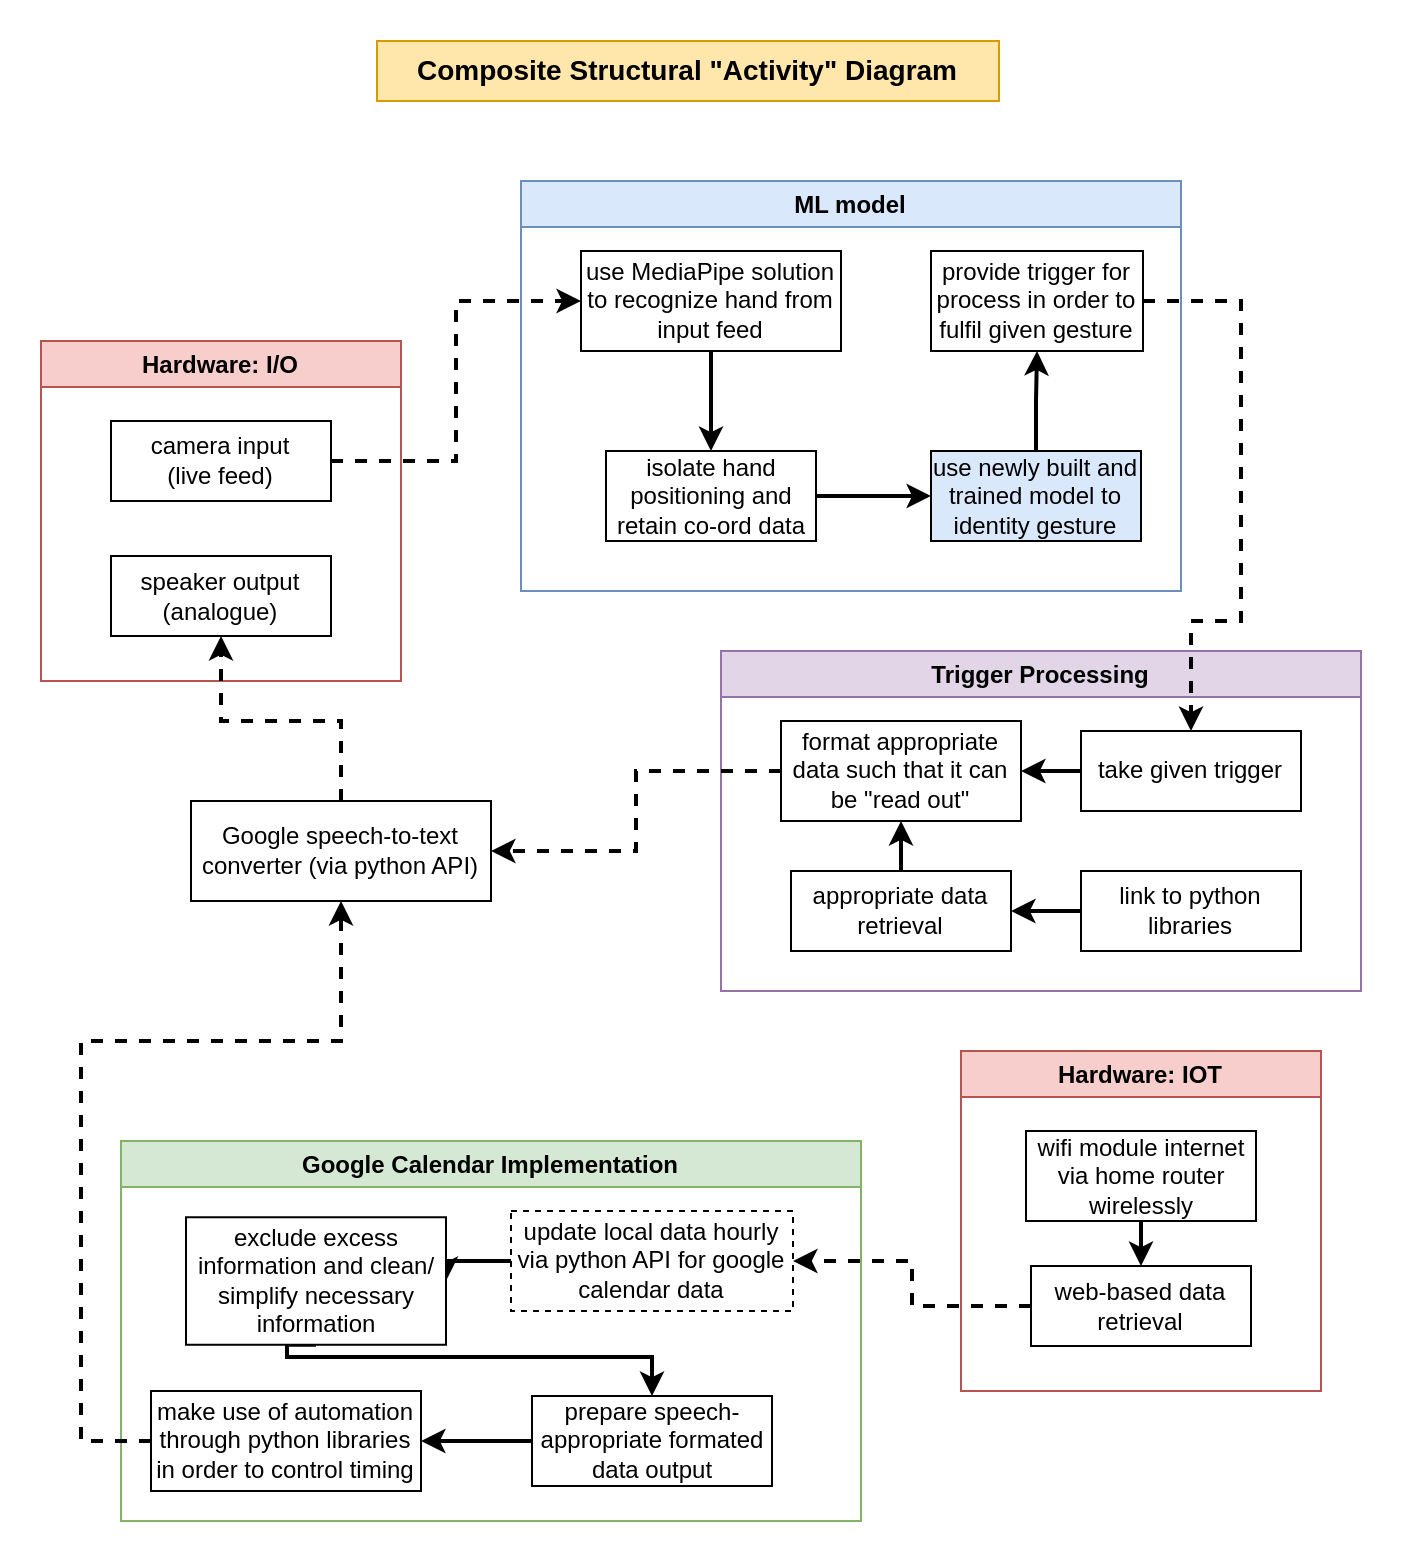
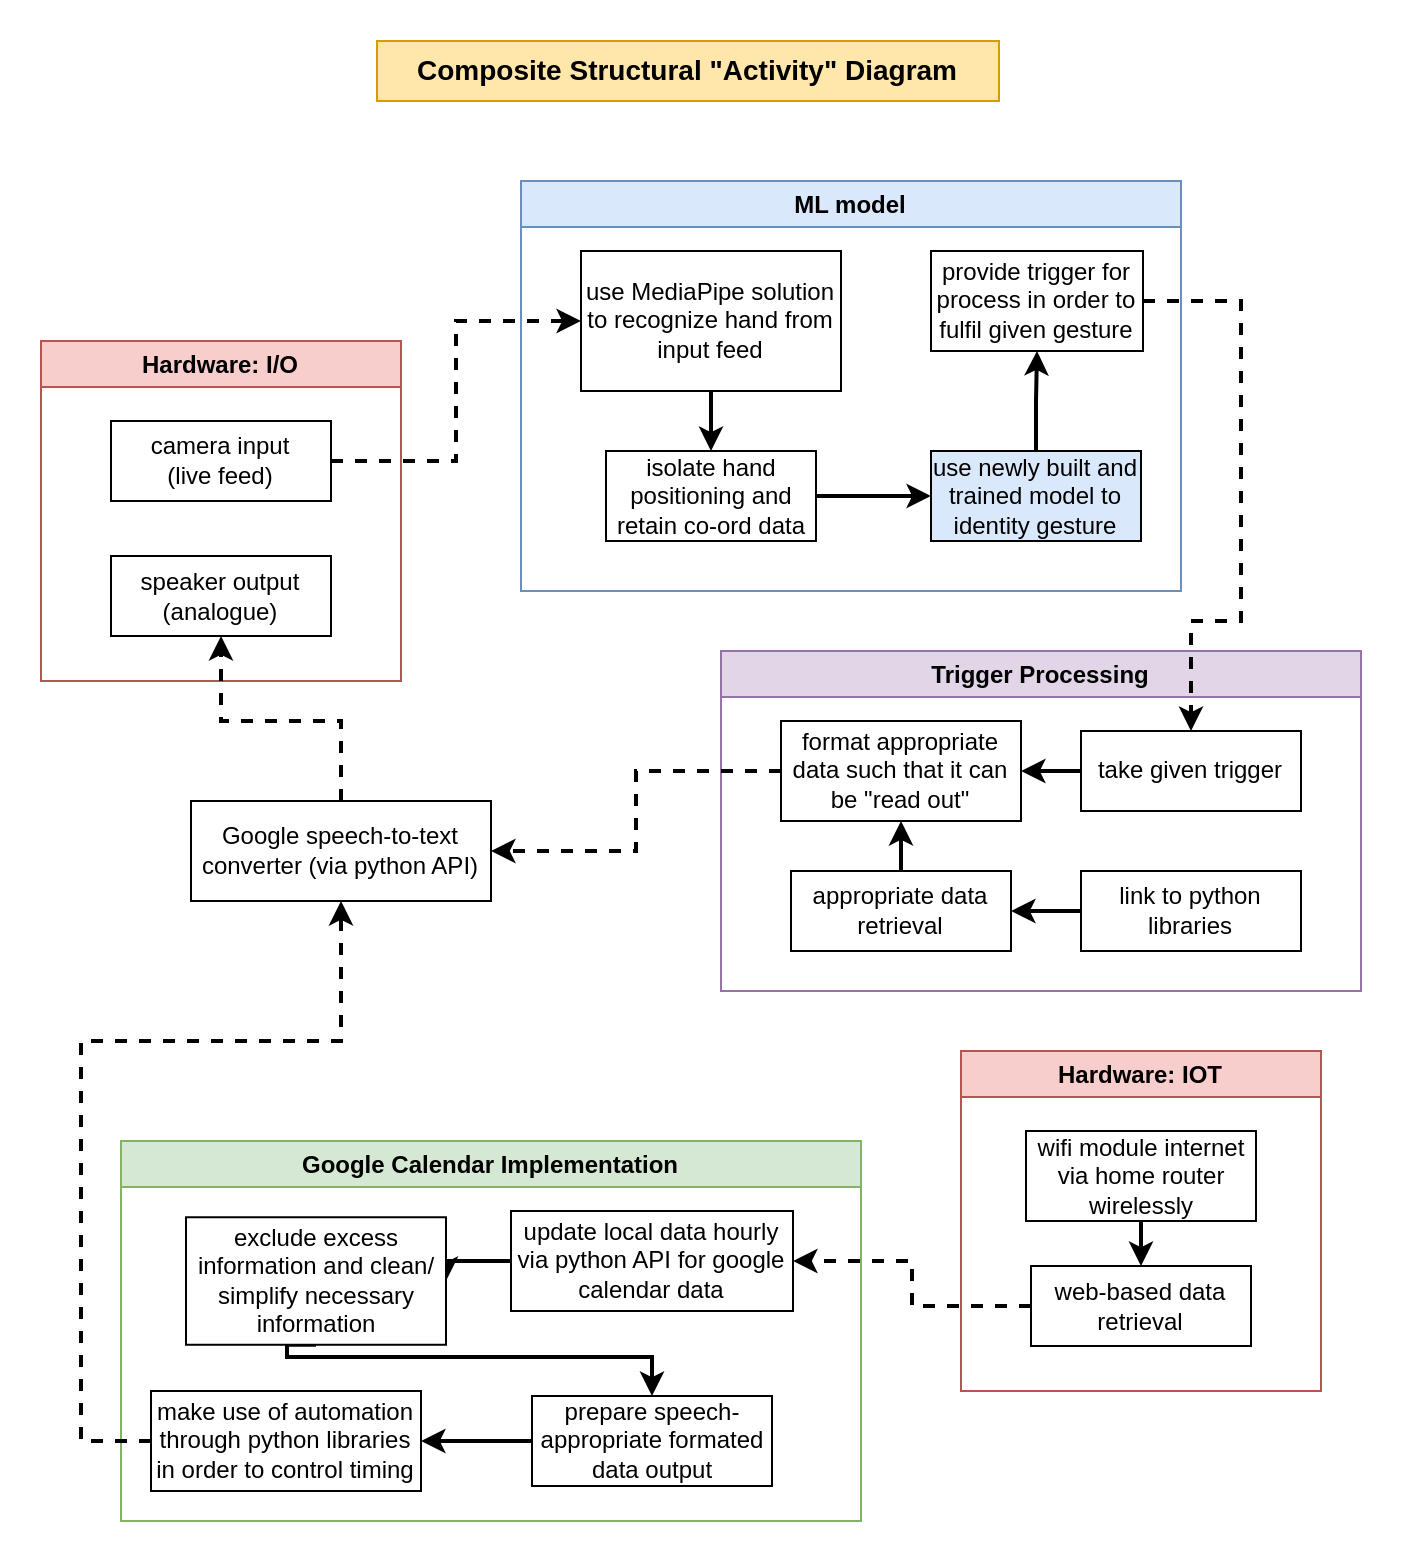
  <mxCell id="0" />
  <mxCell id="1" parent="0" />
  <mxCell id="2" value="ML model" style="swimlane;align=center;fillColor=#dae8fc;strokeColor=#6c8ebf;" vertex="1" parent="1"><mxGeometry x="260" y="90" width="330" height="205" as="geometry" /></mxCell>
  <mxCell id="3" style="edgeStyle=orthogonalEdgeStyle;rounded=0;orthogonalLoop=1;jettySize=auto;html=1;exitX=0.5;exitY=1;exitDx=0;exitDy=0;entryX=0.5;entryY=0;entryDx=0;entryDy=0;strokeWidth=2;" edge="1" parent="2" source="4" target="6"><mxGeometry relative="1" as="geometry" /></mxCell>
- <mxCell id="4" value="use MediaPipe solution to recognize hand from input feed" style="whiteSpace=wrap;html=1;" vertex="1" parent="2"><mxGeometry x="30" y="35" width="130" height="50" as="geometry" /></mxCell>
+ <mxCell id="4" value="use MediaPipe solution to recognize hand from input feed" style="whiteSpace=wrap;html=1;" vertex="1" parent="2"><mxGeometry x="30" y="35" width="130" height="70" as="geometry" /></mxCell>
  <mxCell id="5" style="edgeStyle=orthogonalEdgeStyle;rounded=0;orthogonalLoop=1;jettySize=auto;html=1;exitX=1;exitY=0.5;exitDx=0;exitDy=0;entryX=0;entryY=0.5;entryDx=0;entryDy=0;strokeWidth=2;" edge="1" parent="2" source="6" target="8"><mxGeometry relative="1" as="geometry" /></mxCell>
  <mxCell id="6" value="isolate hand positioning and retain co-ord data" style="whiteSpace=wrap;html=1;" vertex="1" parent="2"><mxGeometry x="42.5" y="135" width="105" height="45" as="geometry" /></mxCell>
  <mxCell id="7" style="edgeStyle=orthogonalEdgeStyle;rounded=0;orthogonalLoop=1;jettySize=auto;html=1;exitX=0.5;exitY=0;exitDx=0;exitDy=0;entryX=0.5;entryY=1;entryDx=0;entryDy=0;strokeWidth=2;" edge="1" parent="2" source="8" target="9"><mxGeometry relative="1" as="geometry" /></mxCell>
  <mxCell id="8" value="use newly built and trained model to identity gesture" style="whiteSpace=wrap;html=1;fillColor=#dae8fc;" vertex="1" parent="2"><mxGeometry x="205" y="135" width="105" height="45" as="geometry" /></mxCell>
  <mxCell id="9" value="provide trigger for process in order to fulfil given gesture" style="whiteSpace=wrap;html=1;" vertex="1" parent="2"><mxGeometry x="205" y="35" width="106" height="50" as="geometry" /></mxCell>
  <mxCell id="10" value="Hardware: I/O" style="swimlane;align=center;fillColor=#f8cecc;strokeColor=#b85450;" vertex="1" parent="1"><mxGeometry x="20" y="170" width="180" height="170" as="geometry" /></mxCell>
  <mxCell id="11" value="camera input&lt;br&gt;(live feed)" style="whiteSpace=wrap;html=1;" vertex="1" parent="10"><mxGeometry x="35" y="40" width="110" height="40" as="geometry" /></mxCell>
  <mxCell id="12" value="speaker output&lt;br&gt;(analogue)" style="whiteSpace=wrap;html=1;" vertex="1" parent="10"><mxGeometry x="35" y="107.5" width="110" height="40" as="geometry" /></mxCell>
  <mxCell id="13" style="edgeStyle=orthogonalEdgeStyle;rounded=0;orthogonalLoop=1;jettySize=auto;html=1;exitX=1;exitY=0.5;exitDx=0;exitDy=0;entryX=0;entryY=0.5;entryDx=0;entryDy=0;dashed=1;strokeWidth=2;" edge="1" parent="1" source="11" target="4"><mxGeometry relative="1" as="geometry" /></mxCell>
  <mxCell id="14" value="Trigger Processing" style="swimlane;align=center;fillColor=#e1d5e7;strokeColor=#9673a6;" vertex="1" parent="1"><mxGeometry x="360" y="325" width="320" height="170" as="geometry" /></mxCell>
  <mxCell id="15" style="edgeStyle=orthogonalEdgeStyle;rounded=0;orthogonalLoop=1;jettySize=auto;html=1;exitX=0;exitY=0.5;exitDx=0;exitDy=0;entryX=1;entryY=0.5;entryDx=0;entryDy=0;strokeWidth=2;" edge="1" parent="14" source="16" target="21"><mxGeometry relative="1" as="geometry" /></mxCell>
  <mxCell id="16" value="take given trigger" style="whiteSpace=wrap;html=1;" vertex="1" parent="14"><mxGeometry x="180" y="40" width="110" height="40" as="geometry" /></mxCell>
  <mxCell id="17" style="edgeStyle=orthogonalEdgeStyle;rounded=0;orthogonalLoop=1;jettySize=auto;html=1;exitX=0.5;exitY=0;exitDx=0;exitDy=0;entryX=0.5;entryY=1;entryDx=0;entryDy=0;strokeWidth=2;" edge="1" parent="14" source="18" target="21"><mxGeometry relative="1" as="geometry" /></mxCell>
  <mxCell id="18" value="appropriate data retrieval" style="whiteSpace=wrap;html=1;" vertex="1" parent="14"><mxGeometry x="35" y="110" width="110" height="40" as="geometry" /></mxCell>
  <mxCell id="19" style="edgeStyle=orthogonalEdgeStyle;rounded=0;orthogonalLoop=1;jettySize=auto;html=1;exitX=0;exitY=0.5;exitDx=0;exitDy=0;entryX=1;entryY=0.5;entryDx=0;entryDy=0;strokeWidth=2;" edge="1" parent="14" source="20" target="18"><mxGeometry relative="1" as="geometry" /></mxCell>
  <mxCell id="20" value="link to python libraries" style="whiteSpace=wrap;html=1;" vertex="1" parent="14"><mxGeometry x="180" y="110" width="110" height="40" as="geometry" /></mxCell>
  <mxCell id="21" value="format appropriate data such that it can be &quot;read out&quot;" style="whiteSpace=wrap;html=1;" vertex="1" parent="14"><mxGeometry x="30" y="35" width="120" height="50" as="geometry" /></mxCell>
  <mxCell id="22" style="edgeStyle=orthogonalEdgeStyle;rounded=0;orthogonalLoop=1;jettySize=auto;html=1;exitX=1;exitY=0.5;exitDx=0;exitDy=0;entryX=0.5;entryY=0;entryDx=0;entryDy=0;dashed=1;strokeWidth=2;" edge="1" parent="1" source="9" target="16"><mxGeometry relative="1" as="geometry"><Array as="points"><mxPoint x="620" y="150" /><mxPoint x="620" y="310" /><mxPoint x="595" y="310" /></Array></mxGeometry></mxCell>
  <mxCell id="23" style="edgeStyle=orthogonalEdgeStyle;rounded=0;orthogonalLoop=1;jettySize=auto;html=1;exitX=0.5;exitY=0;exitDx=0;exitDy=0;entryX=0.5;entryY=1;entryDx=0;entryDy=0;strokeWidth=2;dashed=1;" edge="1" parent="1" source="24" target="12"><mxGeometry relative="1" as="geometry"><Array as="points"><mxPoint x="170" y="360" /><mxPoint x="110" y="360" /></Array></mxGeometry></mxCell>
  <mxCell id="24" value="Google speech-to-text converter (via python API)" style="whiteSpace=wrap;html=1;" vertex="1" parent="1"><mxGeometry x="95" y="400" width="150" height="50" as="geometry" /></mxCell>
  <mxCell id="25" style="edgeStyle=orthogonalEdgeStyle;rounded=0;orthogonalLoop=1;jettySize=auto;html=1;exitX=0;exitY=0.5;exitDx=0;exitDy=0;entryX=1;entryY=0.5;entryDx=0;entryDy=0;dashed=1;strokeWidth=2;" edge="1" parent="1" source="21" target="24"><mxGeometry relative="1" as="geometry" /></mxCell>
  <mxCell id="26" value="Google Calendar Implementation" style="swimlane;align=center;fillColor=#d5e8d4;strokeColor=#82b366;" vertex="1" parent="1"><mxGeometry x="60" y="570" width="370" height="190" as="geometry" /></mxCell>
  <mxCell id="27" style="edgeStyle=orthogonalEdgeStyle;rounded=0;orthogonalLoop=1;jettySize=auto;html=1;exitX=0;exitY=0.5;exitDx=0;exitDy=0;entryX=1;entryY=0.5;entryDx=0;entryDy=0;strokeWidth=2;" edge="1" parent="26" source="28" target="33"><mxGeometry relative="1" as="geometry" /></mxCell>
- <mxCell id="28" value="update local data hourly via python API for google calendar data" style="whiteSpace=wrap;html=1;dashed=1;" vertex="1" parent="26"><mxGeometry x="195" y="35" width="141" height="50" as="geometry" /></mxCell>
+ <mxCell id="28" value="update local data hourly via python API for google calendar data" style="whiteSpace=wrap;html=1;" vertex="1" parent="26"><mxGeometry x="195" y="35" width="141" height="50" as="geometry" /></mxCell>
  <mxCell id="29" value="make use of automation through python libraries in order to control timing" style="whiteSpace=wrap;html=1;" vertex="1" parent="26"><mxGeometry x="15" y="125" width="135" height="50" as="geometry" /></mxCell>
  <mxCell id="30" style="edgeStyle=orthogonalEdgeStyle;rounded=0;orthogonalLoop=1;jettySize=auto;html=1;exitX=0;exitY=0.5;exitDx=0;exitDy=0;entryX=1;entryY=0.5;entryDx=0;entryDy=0;strokeWidth=2;" edge="1" parent="26" source="31" target="29"><mxGeometry relative="1" as="geometry" /></mxCell>
  <mxCell id="31" value="prepare speech- appropriate formated data output" style="whiteSpace=wrap;html=1;" vertex="1" parent="26"><mxGeometry x="205.5" y="127.5" width="120" height="45" as="geometry" /></mxCell>
  <mxCell id="32" style="edgeStyle=orthogonalEdgeStyle;rounded=0;orthogonalLoop=1;jettySize=auto;html=1;exitX=0.5;exitY=1;exitDx=0;exitDy=0;entryX=0.5;entryY=0;entryDx=0;entryDy=0;strokeWidth=2;" edge="1" parent="26" source="33" target="31"><mxGeometry relative="1" as="geometry"><Array as="points"><mxPoint x="83" y="108" /><mxPoint x="266" y="108" /></Array></mxGeometry></mxCell>
  <mxCell id="33" value="exclude excess information and clean/ simplify necessary information" style="whiteSpace=wrap;html=1;" vertex="1" parent="26"><mxGeometry x="32.5" y="38.13" width="130" height="63.75" as="geometry" /></mxCell>
  <mxCell id="34" style="edgeStyle=orthogonalEdgeStyle;rounded=0;orthogonalLoop=1;jettySize=auto;html=1;exitX=0;exitY=0.5;exitDx=0;exitDy=0;entryX=0.5;entryY=1;entryDx=0;entryDy=0;dashed=1;strokeWidth=2;" edge="1" parent="1" source="29" target="24"><mxGeometry relative="1" as="geometry"><Array as="points"><mxPoint x="40" y="720" /><mxPoint x="40" y="520" /><mxPoint x="170" y="520" /></Array></mxGeometry></mxCell>
  <mxCell id="35" value="&lt;b&gt;&lt;font style=&quot;font-size: 14px&quot;&gt;Composite Structural &quot;Activity&quot; Diagram&lt;/font&gt;&lt;/b&gt;" style="whiteSpace=wrap;html=1;strokeColor=#d79b00;fillColor=#FFE6AA;" vertex="1" parent="1"><mxGeometry x="188" y="20" width="311" height="30" as="geometry" /></mxCell>
  <mxCell id="36" value="Hardware: IOT" style="swimlane;align=center;fillColor=#f8cecc;strokeColor=#b85450;" vertex="1" parent="1"><mxGeometry x="480" y="525" width="180" height="170" as="geometry" /></mxCell>
  <mxCell id="37" style="edgeStyle=orthogonalEdgeStyle;rounded=0;orthogonalLoop=1;jettySize=auto;html=1;exitX=0.5;exitY=1;exitDx=0;exitDy=0;entryX=0.5;entryY=0;entryDx=0;entryDy=0;strokeWidth=2;" edge="1" parent="36" source="38" target="39"><mxGeometry relative="1" as="geometry" /></mxCell>
  <mxCell id="38" value="wifi module internet via home router wirelessly" style="whiteSpace=wrap;html=1;" vertex="1" parent="36"><mxGeometry x="32.5" y="40" width="115" height="45" as="geometry" /></mxCell>
  <mxCell id="39" value="web-based data retrieval" style="whiteSpace=wrap;html=1;" vertex="1" parent="36"><mxGeometry x="35" y="107.5" width="110" height="40" as="geometry" /></mxCell>
  <mxCell id="40" style="edgeStyle=orthogonalEdgeStyle;rounded=0;orthogonalLoop=1;jettySize=auto;html=1;exitX=0;exitY=0.5;exitDx=0;exitDy=0;entryX=1;entryY=0.5;entryDx=0;entryDy=0;strokeWidth=2;dashed=1;" edge="1" parent="1" source="39" target="28"><mxGeometry relative="1" as="geometry" /></mxCell>
